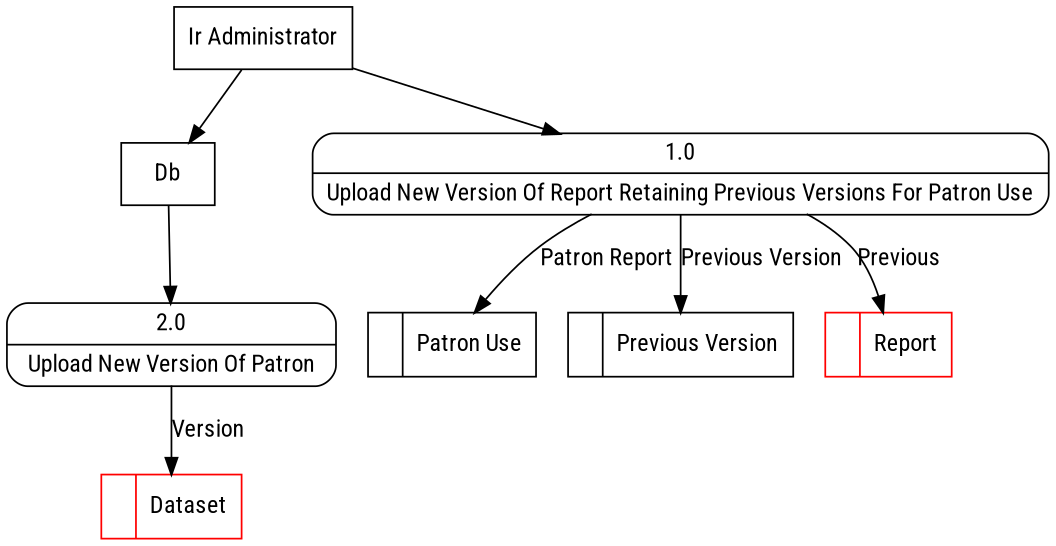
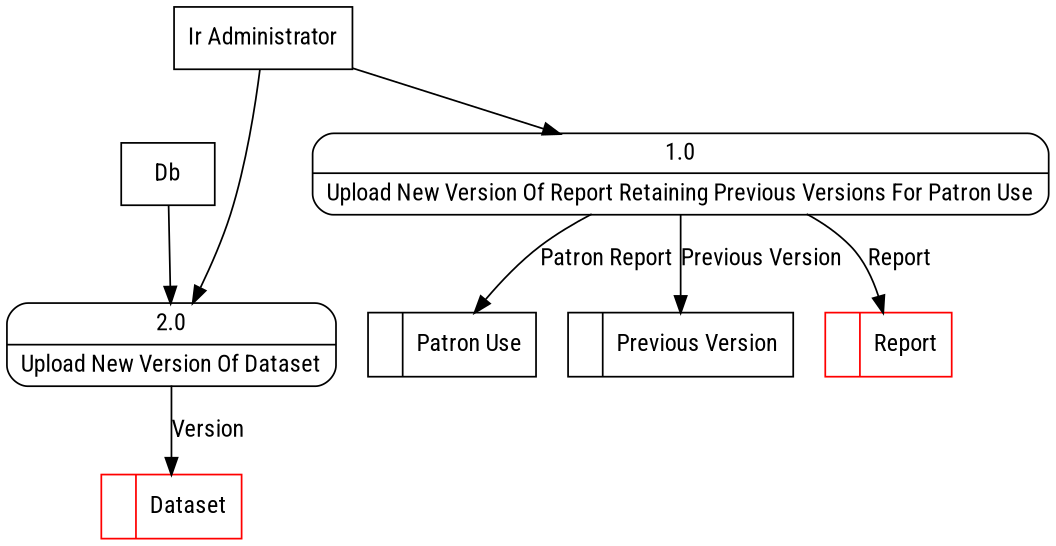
  digraph {
    fontname="Roboto Condensed"
    node [fontname="Roboto Condensed" shape=record]
    edge [fontname="Roboto Condensed"]
    n1 [label="<f0>  |<f1> Patron Use "]
    n2 [label="<f0>  |<f1> Previous Version "]
    n3 [color=red label="<f0>  |<f1> Report "]
    n4 [color=red label="<f0>  |<f1> Dataset "]
    n5 [label=Db shape=box]
-   n6 [label="{<f0> 2.0|<f1> Upload New Version Of Patron }" shape=Mrecord]
+   n6 [label="{<f0> 2.0|<f1> Upload New Version Of Dataset }" shape=Mrecord]
    n7 [label="{<f0> 1.0|<f1> Upload New Version Of Report Retaining Previous Versions For Patron Use }" shape=Mrecord]
    n8 [label="Ir Administrator" shape=box]
    n5 -> n6
    n6 -> n4 [label=Version]
    n7 -> n1 [label="Patron Report"]
    n7 -> n2 [label="Previous Version"]
-   n7 -> n3 [label=Previous]
-   n8 -> n5
+   n7 -> n3 [label=Report]
+   n8 -> n6
    n8 -> n7
  }
